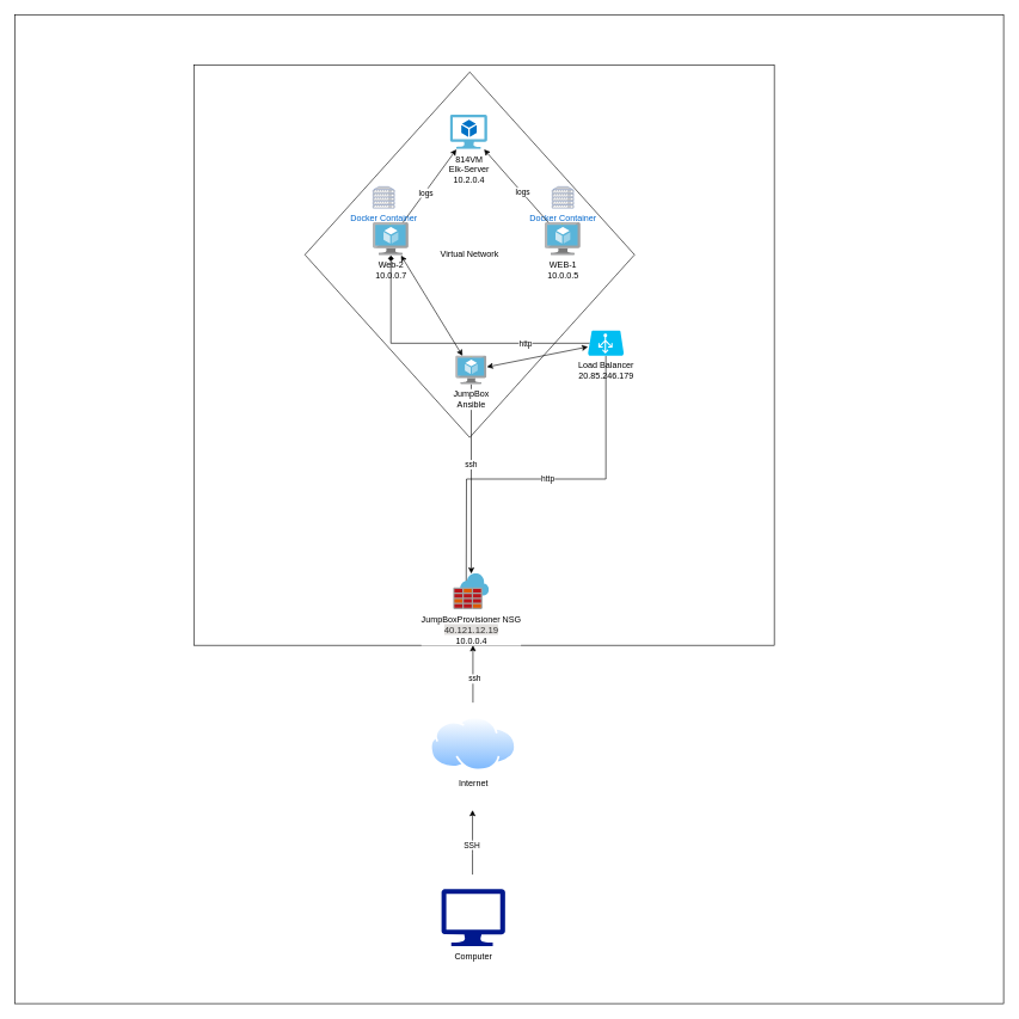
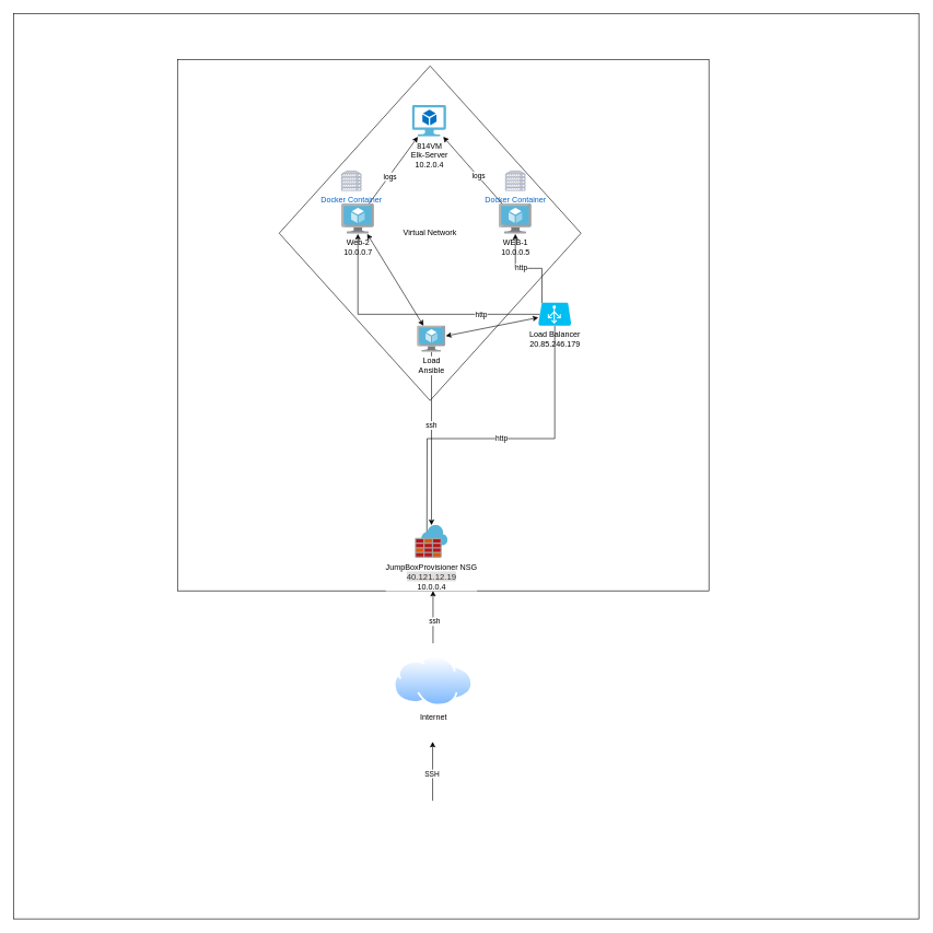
  <mxCell id="0" />
  <mxCell id="1" parent="0" />
  <mxCell id="2" value="" style="whiteSpace=wrap;html=1;aspect=fixed;" vertex="1" parent="1"><mxGeometry x="605" y="483" width="80" height="80" as="geometry" /></mxCell>
  <mxCell id="3" value="" style="whiteSpace=wrap;html=1;aspect=fixed;" vertex="1" parent="1"><mxGeometry x="390" y="510" width="90" height="90" as="geometry" /></mxCell>
  <mxCell id="4" value="" style="whiteSpace=wrap;html=1;aspect=fixed;" parent="1" vertex="1"><mxGeometry x="20" y="20" width="1380" height="1380" as="geometry" /></mxCell>
- <mxCell id="5" value="Computer&lt;br&gt;" style="aspect=fixed;pointerEvents=1;shadow=0;dashed=0;html=1;strokeColor=none;labelPosition=center;verticalLabelPosition=bottom;verticalAlign=top;align=center;fillColor=#00188D;shape=mxgraph.azure.computer" parent="1" vertex="1"><mxGeometry x="615.55" y="1240" width="88.89" height="80" as="geometry" /></mxCell>
  <mxCell id="6" value="Internet&lt;br&gt;" style="aspect=fixed;perimeter=ellipsePerimeter;html=1;align=center;shadow=0;dashed=0;spacingTop=3;image;image=img/lib/active_directory/internet_cloud.svg;" parent="1" vertex="1"><mxGeometry x="600" y="1000" width="120" height="75.6" as="geometry" /></mxCell>
  <mxCell id="7" value="" style="endArrow=classic;html=1;" parent="1" edge="1"><mxGeometry width="50" height="50" relative="1" as="geometry"><mxPoint x="658.94" y="1220" as="sourcePoint" /><mxPoint x="658.94" y="1130" as="targetPoint" /><Array as="points"><mxPoint x="658.89" y="1180" /></Array></mxGeometry></mxCell>
  <mxCell id="8" value="SSH" style="edgeLabel;html=1;align=center;verticalAlign=middle;resizable=0;points=[];" parent="7" vertex="1" connectable="0"><mxGeometry x="-0.089" y="1" relative="1" as="geometry"><mxPoint as="offset" /></mxGeometry></mxCell>
  <mxCell id="9" value="" style="endArrow=classic;html=1;" parent="1" edge="1"><mxGeometry width="50" height="50" relative="1" as="geometry"><mxPoint x="659.5" y="980" as="sourcePoint" /><mxPoint x="659.5" y="900" as="targetPoint" /><Array as="points" /></mxGeometry></mxCell>
  <mxCell id="10" value="ssh&lt;br&gt;" style="edgeLabel;html=1;align=center;verticalAlign=middle;resizable=0;points=[];" vertex="1" connectable="0" parent="9"><mxGeometry x="-0.15" y="-1" relative="1" as="geometry"><mxPoint x="1" as="offset" /></mxGeometry></mxCell>
  <mxCell id="11" value="Network Security Group&lt;br&gt;" style="whiteSpace=wrap;html=1;aspect=fixed;" parent="1" vertex="1"><mxGeometry y="90" width="810" height="810" as="geometry" x="270" /></mxCell>
  <mxCell id="12" value="Virtual Network&lt;br&gt;" style="rhombus;whiteSpace=wrap;html=1;" vertex="1" parent="1"><mxGeometry x="425" y="100" width="460.01" height="510" as="geometry" /></mxCell>
  <mxCell id="13" value="WEB-1&lt;br&gt;10.0.0.5" style="aspect=fixed;html=1;points=[];align=center;image;fontSize=12;image=img/lib/mscae/Virtual_Machine.svg;" parent="1" vertex="1"><mxGeometry x="760" y="310" width="50" height="46" as="geometry" /></mxCell>
  <mxCell id="14" value="Web-2&lt;br&gt;10.0.0.7" style="aspect=fixed;html=1;points=[];align=center;image;fontSize=12;image=img/lib/mscae/Virtual_Machine.svg;" parent="1" vertex="1"><mxGeometry x="520" y="310" width="50" height="46" as="geometry" /></mxCell>
  <mxCell id="15" style="edgeStyle=orthogonalEdgeStyle;rounded=0;orthogonalLoop=1;jettySize=auto;html=1;exitX=0.5;exitY=1;exitDx=0;exitDy=0;exitPerimeter=0;" edge="1" parent="1" source="21"><mxGeometry relative="1" as="geometry"><mxPoint x="650" y="840" as="targetPoint" /></mxGeometry></mxCell>
  <mxCell id="16" value="http" style="edgeLabel;html=1;align=center;verticalAlign=middle;resizable=0;points=[];" vertex="1" connectable="0" parent="15"><mxGeometry x="-0.058" y="-1" relative="1" as="geometry"><mxPoint as="offset" /></mxGeometry></mxCell>
- <mxCell id="19" style="edgeStyle=orthogonalEdgeStyle;rounded=0;orthogonalLoop=1;jettySize=auto;html=1;exitX=0.05;exitY=0.5;exitDx=0;exitDy=0;exitPerimeter=0;endArrow=diamond;" edge="1" parent="1" source="21" target="14"><mxGeometry relative="1" as="geometry" /></mxCell>
+ <mxCell id="17" style="edgeStyle=orthogonalEdgeStyle;rounded=0;orthogonalLoop=1;jettySize=auto;html=1;exitX=0.11;exitY=0.01;exitDx=0;exitDy=0;exitPerimeter=0;" edge="1" parent="1" source="21" target="13"><mxGeometry relative="1" as="geometry" /></mxCell>
+ <mxCell id="18" value="http" style="edgeLabel;html=1;align=center;verticalAlign=middle;resizable=0;points=[];" vertex="1" connectable="0" parent="17"><mxGeometry x="0.17" y="-1" relative="1" as="geometry"><mxPoint as="offset" /></mxGeometry></mxCell>
+ <mxCell id="19" style="edgeStyle=orthogonalEdgeStyle;rounded=0;orthogonalLoop=1;jettySize=auto;html=1;exitX=0.05;exitY=0.5;exitDx=0;exitDy=0;exitPerimeter=0;" edge="1" parent="1" source="21" target="14"><mxGeometry relative="1" as="geometry" /></mxCell>
  <mxCell id="20" value="http" style="edgeLabel;html=1;align=center;verticalAlign=middle;resizable=0;points=[];" vertex="1" connectable="0" parent="19"><mxGeometry x="-0.552" y="-1" relative="1" as="geometry"><mxPoint y="1" as="offset" /></mxGeometry></mxCell>
  <mxCell id="21" value="Load Balancer&lt;br&gt;20.85.246.179" style="verticalLabelPosition=bottom;html=1;verticalAlign=top;align=center;strokeColor=none;fillColor=#00BEF2;shape=mxgraph.azure.azure_load_balancer;" parent="1" vertex="1"><mxGeometry x="820.01" y="461" width="50" height="35" as="geometry" /></mxCell>
  <mxCell id="22" value="JumpBoxProvisioner NSG&lt;br&gt;&lt;span style=&quot;color: rgb(50 , 49 , 48) ; font-family: &amp;#34;az_ea_font&amp;#34; , &amp;#34;segoe ui&amp;#34; , &amp;#34;az_font&amp;#34; , , , &amp;#34;blinkmacsystemfont&amp;#34; , &amp;#34;roboto&amp;#34; , &amp;#34;oxygen&amp;#34; , &amp;#34;ubuntu&amp;#34; , &amp;#34;cantarell&amp;#34; , &amp;#34;open sans&amp;#34; , &amp;#34;helvetica neue&amp;#34; , sans-serif ; font-size: 13px ; text-align: left ; background-color: rgb(225 , 223 , 221)&quot;&gt;40.121.12.19&lt;br&gt;&lt;/span&gt;10.0.0.4" style="aspect=fixed;html=1;points=[];align=center;image;fontSize=12;image=img/lib/mscae/Azure_Firewall.svg;" parent="1" vertex="1"><mxGeometry x="632.18" y="800" width="50" height="50" as="geometry" /></mxCell>
  <mxCell id="23" style="edgeStyle=orthogonalEdgeStyle;rounded=0;orthogonalLoop=1;jettySize=auto;html=1;" edge="1" parent="1" source="25" target="22"><mxGeometry relative="1" as="geometry" /></mxCell>
  <mxCell id="24" value="ssh&lt;br&gt;" style="edgeLabel;html=1;align=center;verticalAlign=middle;resizable=0;points=[];" vertex="1" connectable="0" parent="23"><mxGeometry x="-0.162" y="-1" relative="1" as="geometry"><mxPoint as="offset" /></mxGeometry></mxCell>
- <mxCell id="25" value="JumpBox&lt;br&gt;Ansible&lt;br&gt;" style="aspect=fixed;html=1;points=[];align=center;image;fontSize=12;image=img/lib/mscae/Virtual_Machine.svg;" parent="1" vertex="1"><mxGeometry x="635.44" y="496" width="43.48" height="40" as="geometry" /></mxCell>
+ <mxCell id="25" value="Load&lt;br&gt;Ansible&lt;br&gt;" style="aspect=fixed;html=1;points=[];align=center;image;fontSize=12;image=img/lib/mscae/Virtual_Machine.svg;" parent="1" vertex="1"><mxGeometry x="635.44" y="496" width="43.48" height="40" as="geometry" /></mxCell>
  <mxCell id="26" value="Docker Container&lt;br&gt;" style="fontColor=#0066CC;verticalAlign=top;verticalLabelPosition=bottom;labelPosition=center;align=center;html=1;outlineConnect=0;fillColor=#CCCCCC;strokeColor=#6881B3;gradientColor=none;gradientDirection=north;strokeWidth=2;shape=mxgraph.networks.server;" parent="1" vertex="1"><mxGeometry x="770" y="260" width="30" height="30" as="geometry" /></mxCell>
  <mxCell id="27" value="814VM&lt;br&gt;Elk-Server&lt;br&gt;10.2.0.4" style="aspect=fixed;html=1;points=[];align=center;image;fontSize=12;image=img/lib/mscae/Virtual_Machine_2.svg;direction=east;" vertex="1" parent="1"><mxGeometry x="627.83" y="160" width="52.17" height="47.99" as="geometry" /></mxCell>
  <mxCell id="28" value="" style="endArrow=classic;html=1;" edge="1" parent="1" source="14" target="27"><mxGeometry relative="1" as="geometry"><mxPoint x="550" y="270" as="sourcePoint" /><mxPoint x="650" y="270" as="targetPoint" /><Array as="points" /></mxGeometry></mxCell>
  <mxCell id="29" value="logs" style="edgeLabel;html=1;align=center;verticalAlign=middle;resizable=0;points=[];" vertex="1" connectable="0" parent="28"><mxGeometry x="-0.172" relative="1" as="geometry"><mxPoint x="1" as="offset" /></mxGeometry></mxCell>
  <mxCell id="30" value="" style="endArrow=classic;html=1;" edge="1" parent="1" source="13" target="27"><mxGeometry relative="1" as="geometry"><mxPoint x="678.922" y="310" as="sourcePoint" /><mxPoint x="753.486" y="207.99" as="targetPoint" /><Array as="points" /></mxGeometry></mxCell>
  <mxCell id="31" value="logs" style="edgeLabel;html=1;align=center;verticalAlign=middle;resizable=0;points=[];" vertex="1" connectable="0" parent="30"><mxGeometry x="-0.172" relative="1" as="geometry"><mxPoint x="1" as="offset" /></mxGeometry></mxCell>
  <mxCell id="32" value="Docker Container&lt;br&gt;" style="fontColor=#0066CC;verticalAlign=top;verticalLabelPosition=bottom;labelPosition=center;align=center;html=1;outlineConnect=0;fillColor=#CCCCCC;strokeColor=#6881B3;gradientColor=none;gradientDirection=north;strokeWidth=2;shape=mxgraph.networks.server;" vertex="1" parent="1"><mxGeometry x="520" y="260" width="30" height="30" as="geometry" /></mxCell>
  <mxCell id="33" style="edgeStyle=orthogonalEdgeStyle;rounded=0;orthogonalLoop=1;jettySize=auto;html=1;exitX=0.5;exitY=1;exitDx=0;exitDy=0;exitPerimeter=0;" edge="1" parent="1" source="32" target="32"><mxGeometry relative="1" as="geometry" /></mxCell>
  <mxCell id="34" value="" style="endArrow=classic;startArrow=classic;html=1;" edge="1" parent="1" source="25" target="21"><mxGeometry width="50" height="50" relative="1" as="geometry"><mxPoint x="680" y="490" as="sourcePoint" /><mxPoint x="730" y="440" as="targetPoint" /></mxGeometry></mxCell>
  <mxCell id="35" value="" style="endArrow=classic;startArrow=classic;html=1;" edge="1" parent="1" source="25" target="14"><mxGeometry width="50" height="50" relative="1" as="geometry"><mxPoint x="610" y="480" as="sourcePoint" /><mxPoint x="660" y="430" as="targetPoint" /></mxGeometry></mxCell>
